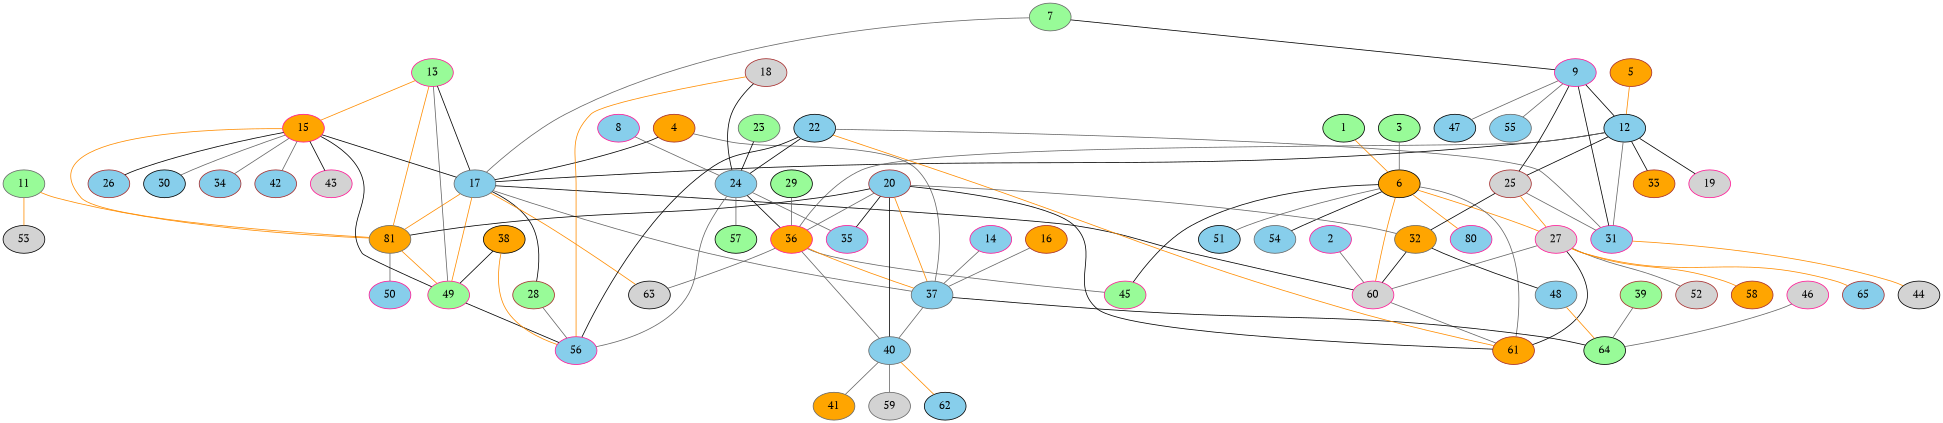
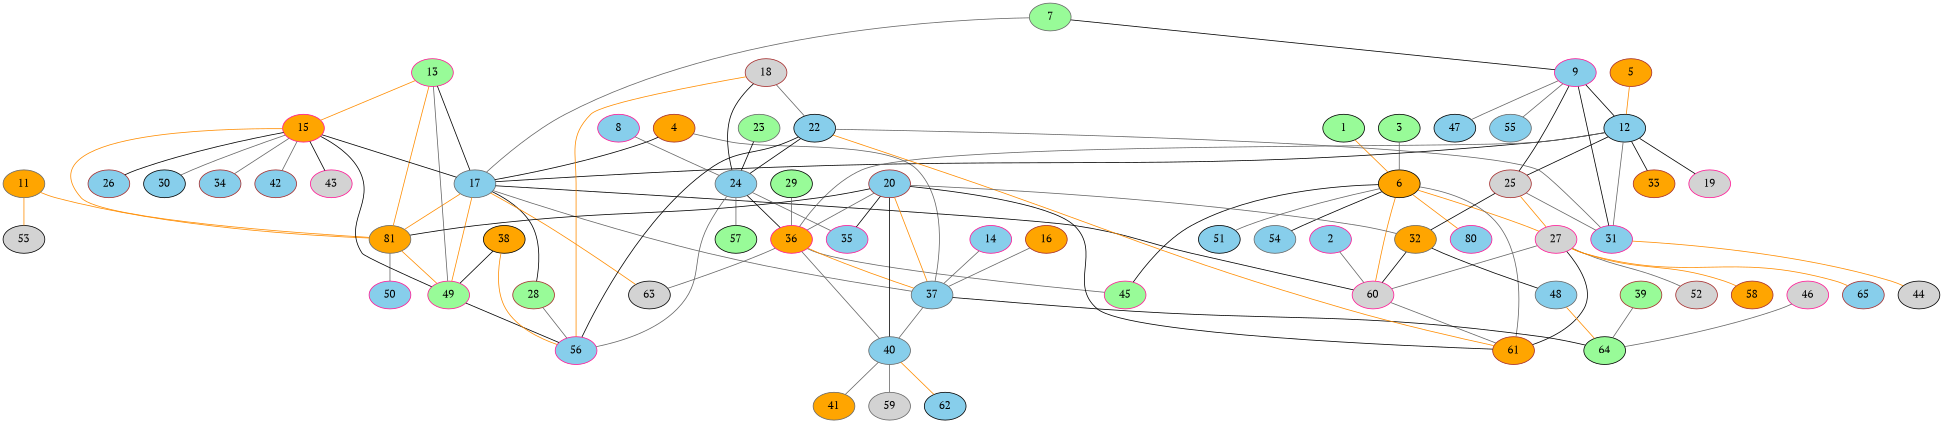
  graph {
    fontname="PT Serif"
    node [color=deeppink fillcolor=skyblue fontname="PT Serif" style=filled]
    edge [color=gray40 fontname="PT Serif" weight=1.0]
    1 [color=black fillcolor=palegreen]
    6 [color=black fillcolor=orange]
    60 [fillcolor=lightgrey]
    n4 [label=80]
    27 [fillcolor=lightgrey]
    45 [fillcolor=palegreen]
    51 [color=black]
    54 [color=gray40]
    61 [color=brown fillcolor=orange]
    2
    3 [color=black fillcolor=palegreen]
    4 [color=brown fillcolor=orange]
    17 [color=gray40]
    37 [color=gray40]
    n15 [color=gray40 fillcolor=orange label=81]
    49 [fillcolor=palegreen]
    28 [color=brown fillcolor=palegreen]
    63 [color=black fillcolor=lightgrey]
    40 [color=gray40]
    64 [color=black fillcolor=palegreen]
    5 [color=brown fillcolor=orange]
    12 [color=black]
    25 [color=brown fillcolor=lightgrey]
    31
    19 [fillcolor=lightgrey]
    33 [color=brown fillcolor=orange]
    36 [fillcolor=orange]
    52 [color=brown fillcolor=lightgrey]
    58 [color=brown fillcolor=orange]
    65 [color=brown]
    7 [color=gray40 fillcolor=palegreen]
    9
    47 [color=black]
    55 [color=gray40]
    24 [color=gray40]
    8
    56
    35
    57 [color=black fillcolor=palegreen]
    32 [color=gray40 fillcolor=orange]
    44 [color=black fillcolor=lightgrey]
-   11 [color=gray40 fillcolor=palegreen]
+   11 [color=gray40 fillcolor=orange]
    53 [color=black fillcolor=lightgrey]
    50
    13 [fillcolor=palegreen]
    15 [fillcolor=orange]
    26 [color=brown]
    30 [color=black]
    34 [color=brown]
    42 [color=brown]
    43 [fillcolor=lightgrey]
    14
    16 [color=brown fillcolor=orange]
    18 [color=brown fillcolor=lightgrey]
    22 [color=black]
    20 [color=brown]
    48 [color=gray40]
    41 [color=gray40 fillcolor=orange]
    59 [color=gray40 fillcolor=lightgrey]
    62 [color=black]
    23 [color=gray40 fillcolor=palegreen]
    29 [color=black fillcolor=palegreen]
    38 [color=black fillcolor=orange]
    39 [color=brown fillcolor=palegreen]
    46 [fillcolor=lightgrey]
    1 -- 6 [color=darkorange]
    6 -- 60 [color=darkorange weight=3.0]
    6 -- n4 [color=darkorange]
    6 -- 27 [color=darkorange weight=3.0]
    6 -- 45 [color=black]
    6 -- 51
    6 -- 54 [color=black]
    6 -- 61 [weight=3.0]
    60 -- 61
    27 -- 60
    27 -- 61 [color=black]
    27 -- 52
    27 -- 58 [color=darkorange]
    27 -- 65 [color=darkorange]
    2 -- 60
    3 -- 6
    4 -- 17 [color=black]
    4 -- 37
    17 -- 60 [color=black]
    17 -- 37
    17 -- n15 [color=darkorange weight=2.0]
    17 -- 49 [color=darkorange weight=2.0]
    17 -- 28 [color=black]
    17 -- 63 [color=darkorange]
    37 -- 40
    37 -- 64 [color=black]
    n15 -- 49 [color=darkorange]
    n15 -- 50
    49 -- 56 [color=black]
    28 -- 56
    40 -- 41
    40 -- 59
    40 -- 62 [color=darkorange]
    5 -- 12 [color=darkorange]
    12 -- 17 [color=black]
    12 -- 25 [color=black weight=2.0]
    12 -- 31 [weight=2.0]
    12 -- 19 [color=black]
    12 -- 33 [color=black]
    12 -- 36
    25 -- 27 [color=darkorange]
    25 -- 31
    25 -- 32 [color=black]
    31 -- 44 [color=darkorange]
    36 -- 45
    36 -- 37 [color=darkorange]
    36 -- 63
    36 -- 40
    7 -- 17
    7 -- 9 [color=black]
    9 -- 12 [color=black weight=4.0]
    9 -- 25 [color=black weight=2.0]
    9 -- 31 [color=black weight=2.0]
    9 -- 47
    9 -- 55
    24 -- 36 [color=black]
    24 -- 56
    24 -- 35
    24 -- 57
    8 -- 24
    32 -- 60 [color=black]
    32 -- 48 [color=black]
    11 -- n15 [color=darkorange]
    11 -- 53 [color=darkorange]
    13 -- 17 [color=black weight=2.0]
    13 -- n15 [color=darkorange]
    13 -- 49
    13 -- 15 [color=darkorange]
    15 -- 17 [color=black weight=2.0]
    15 -- n15 [color=darkorange]
    15 -- 49 [color=black]
    15 -- 26 [color=black]
    15 -- 30
    15 -- 34
    15 -- 42
    15 -- 43 [color=black]
    14 -- 37
    16 -- 37
    18 -- 24 [color=black weight=2.0]
    18 -- 56 [color=darkorange weight=2.0]
+   18 -- 22 [weight=4.0]
    22 -- 61 [color=darkorange]
    22 -- 31
    22 -- 24 [color=black weight=2.0]
    22 -- 56 [color=black weight=2.0]
    20 -- 61 [color=black]
    20 -- 37 [color=darkorange weight=3.0]
    20 -- n15 [color=black]
    20 -- 40 [color=black weight=3.0]
    20 -- 36 [weight=3.0]
    20 -- 35 [color=black]
    20 -- 32
    48 -- 64 [color=darkorange]
    23 -- 24 [color=black]
    29 -- 36
    38 -- 49 [color=black]
    38 -- 56 [color=darkorange]
    39 -- 64
    46 -- 64
  }
